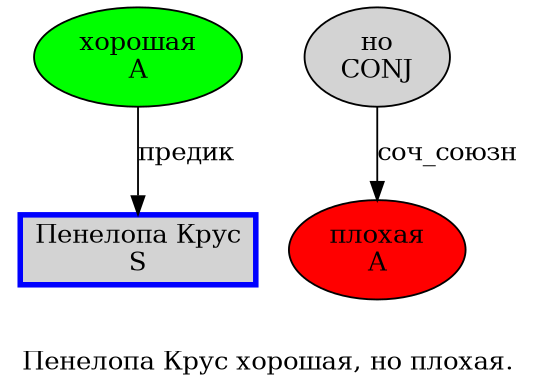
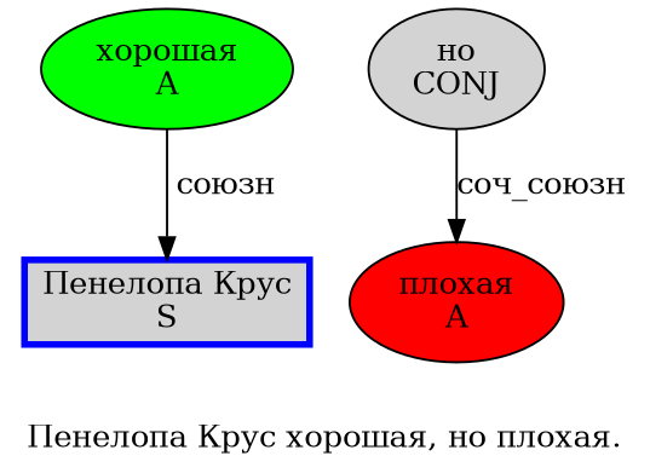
  digraph {
    label="Пенелопа Крус хорошая, но плохая."
    node [fillcolor=lightgray penwidth=1 shape=ellipse style=filled]
    n1 [color=blue label="Пенелопа Крус\nS" penwidth=3 shape=box]
    n2 [fillcolor=green label="хорошая\nA"]
    n3 [label="но\nCONJ"]
    n4 [fillcolor=red label="плохая\nA"]
-   n2 -> n1 [label="предик"]
+   n2 -> n1 [label="союзн"]
    n3 -> n4 [label="соч_союзн"]
  }
